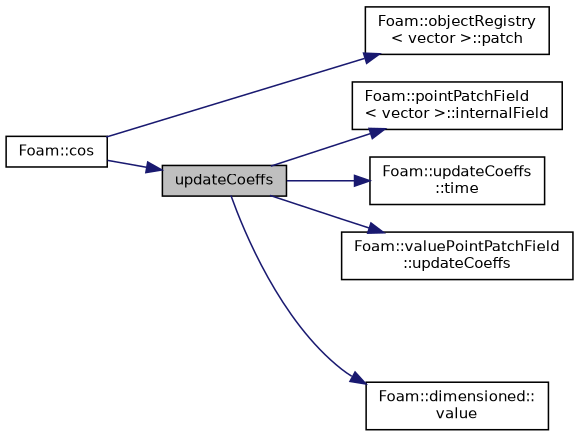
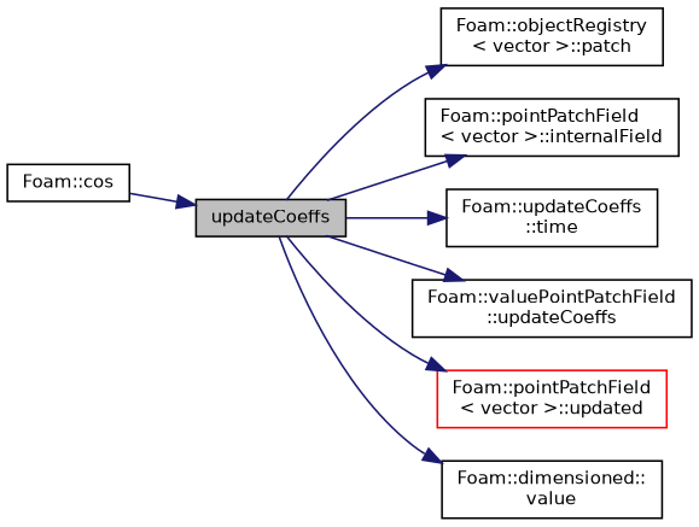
  digraph {
    rankdir=LR
    node [color=black fontname=Helvetica fontsize=10 shape=record]
    edge [color=midnightblue fontname=Helvetica fontsize=10 labelfontname=Helvetica labelfontsize=10 style=solid]
    n1 [fillcolor=grey75 fontcolor=black height=0.2 label=updateCoeffs style=filled width=0.4]
    n2 [height=0.2 label="Foam::pointPatchField\l\< vector \>::internalField" width=0.4]
    n3 [height=0.2 label="Foam::objectRegistry\l\< vector \>::patch" width=0.4]
    n4 [height=0.2 label="Foam::updateCoeffs\l::time" width=0.4]
    n5 [height=0.2 label="Foam::valuePointPatchField\l::updateCoeffs" width=0.4]
+   n6 [color=red height=0.2 label="Foam::pointPatchField\l\< vector \>::updated" width=0.4]
    n7 [height=0.2 label="Foam::dimensioned::\lvalue" width=0.4]
    n8 [height=0.2 label="Foam::cos" width=0.4]
    n1 -> n2
-   n8 -> n3
+   n1 -> n3
    n1 -> n4
    n1 -> n5
+   n1 -> n6
    n1 -> n7
    n8 -> n1
  }
